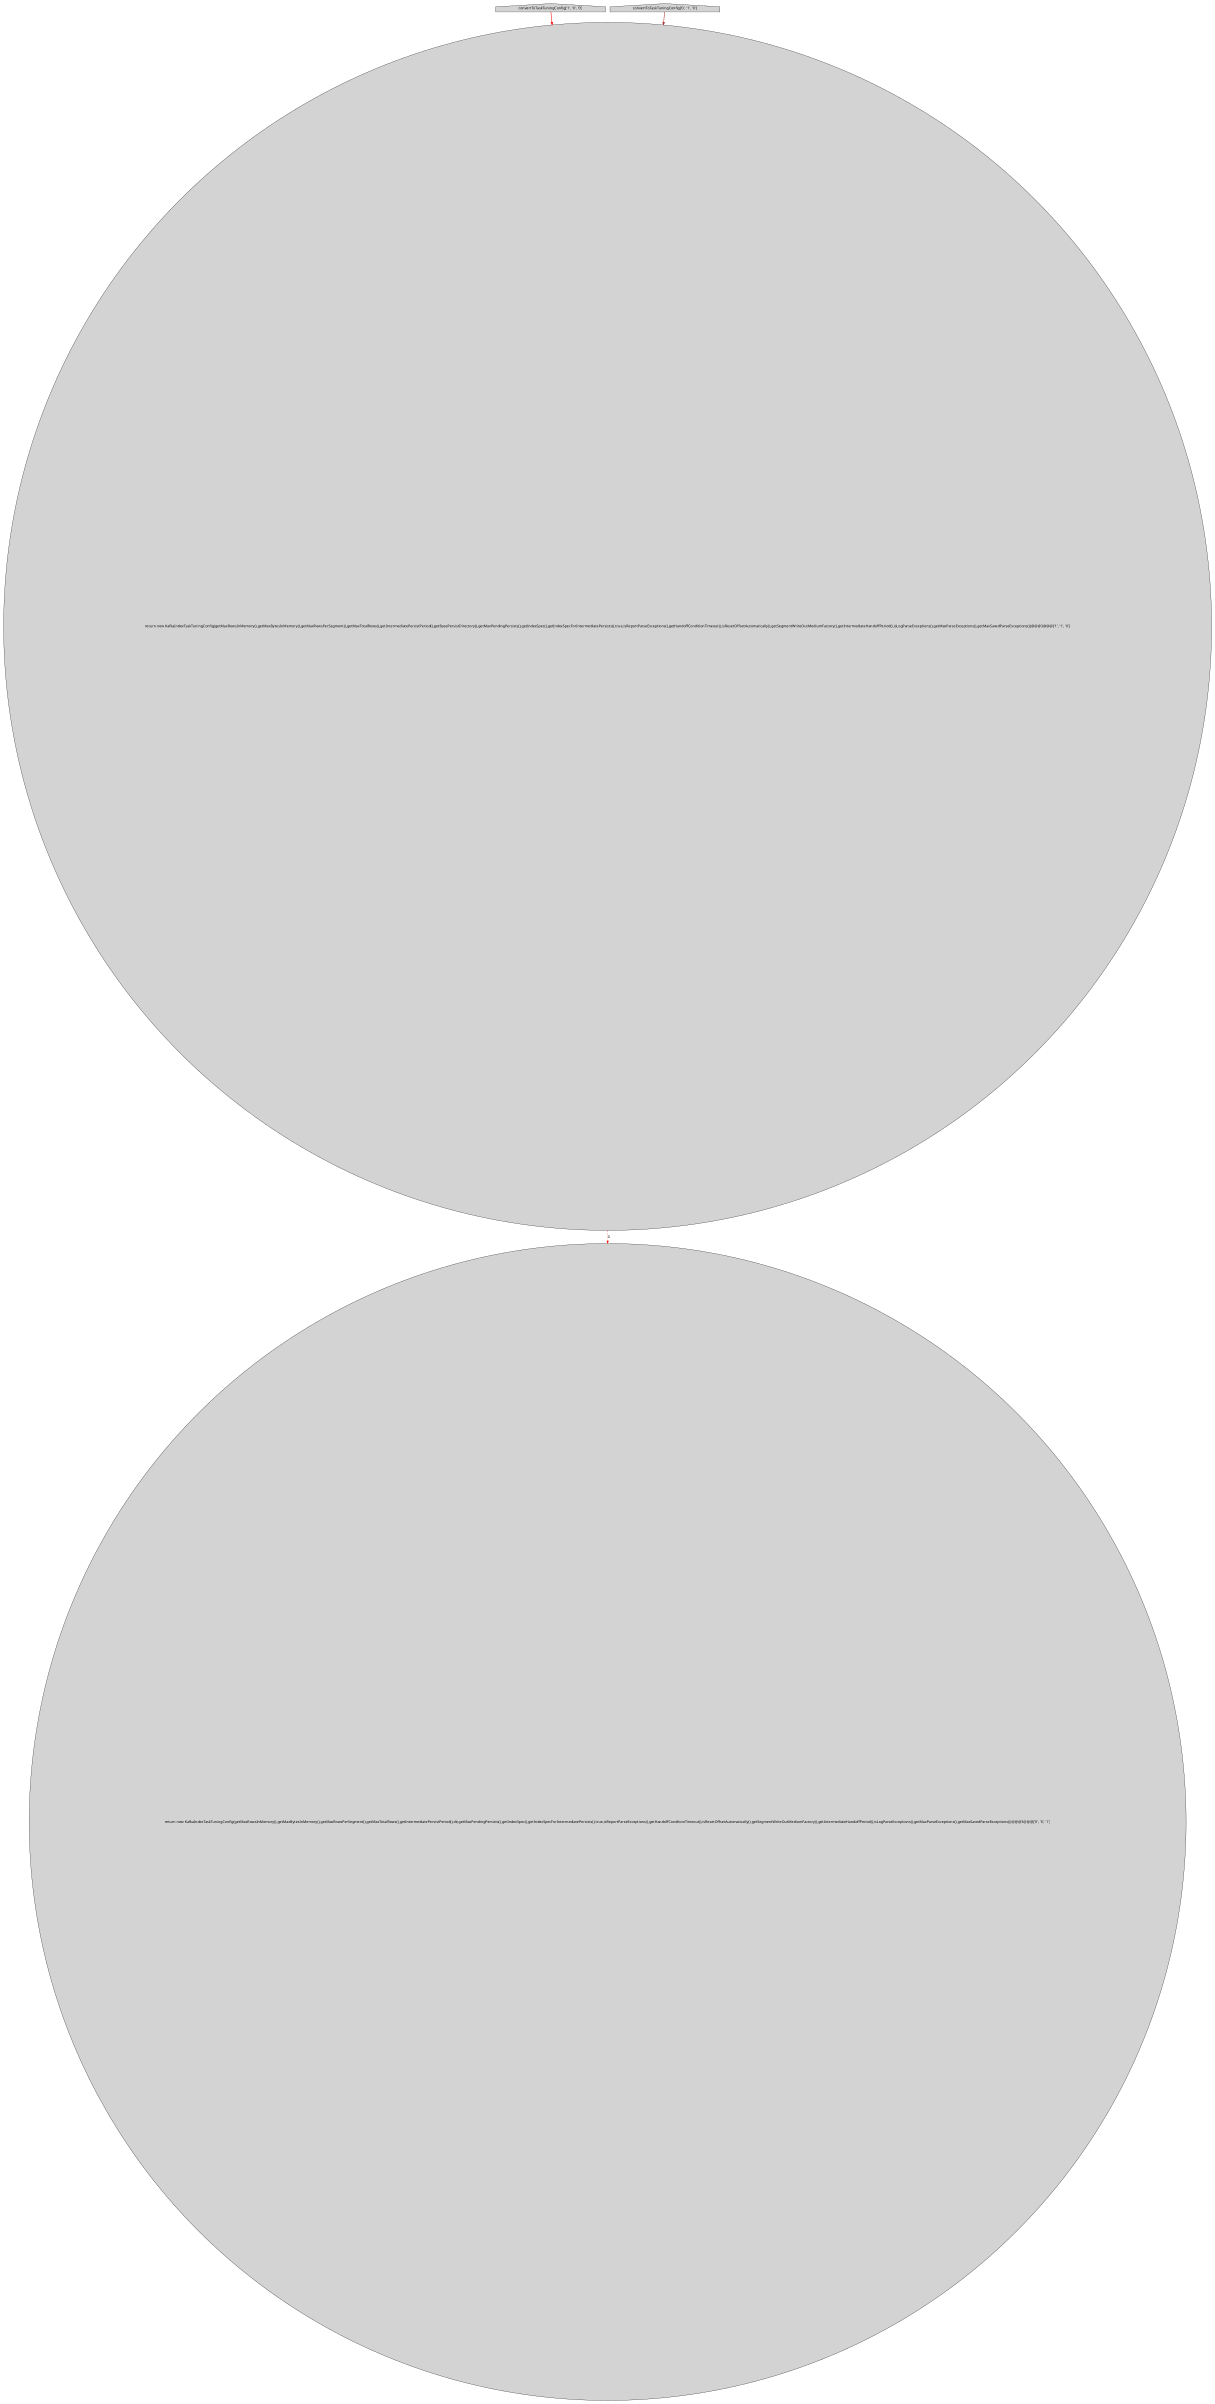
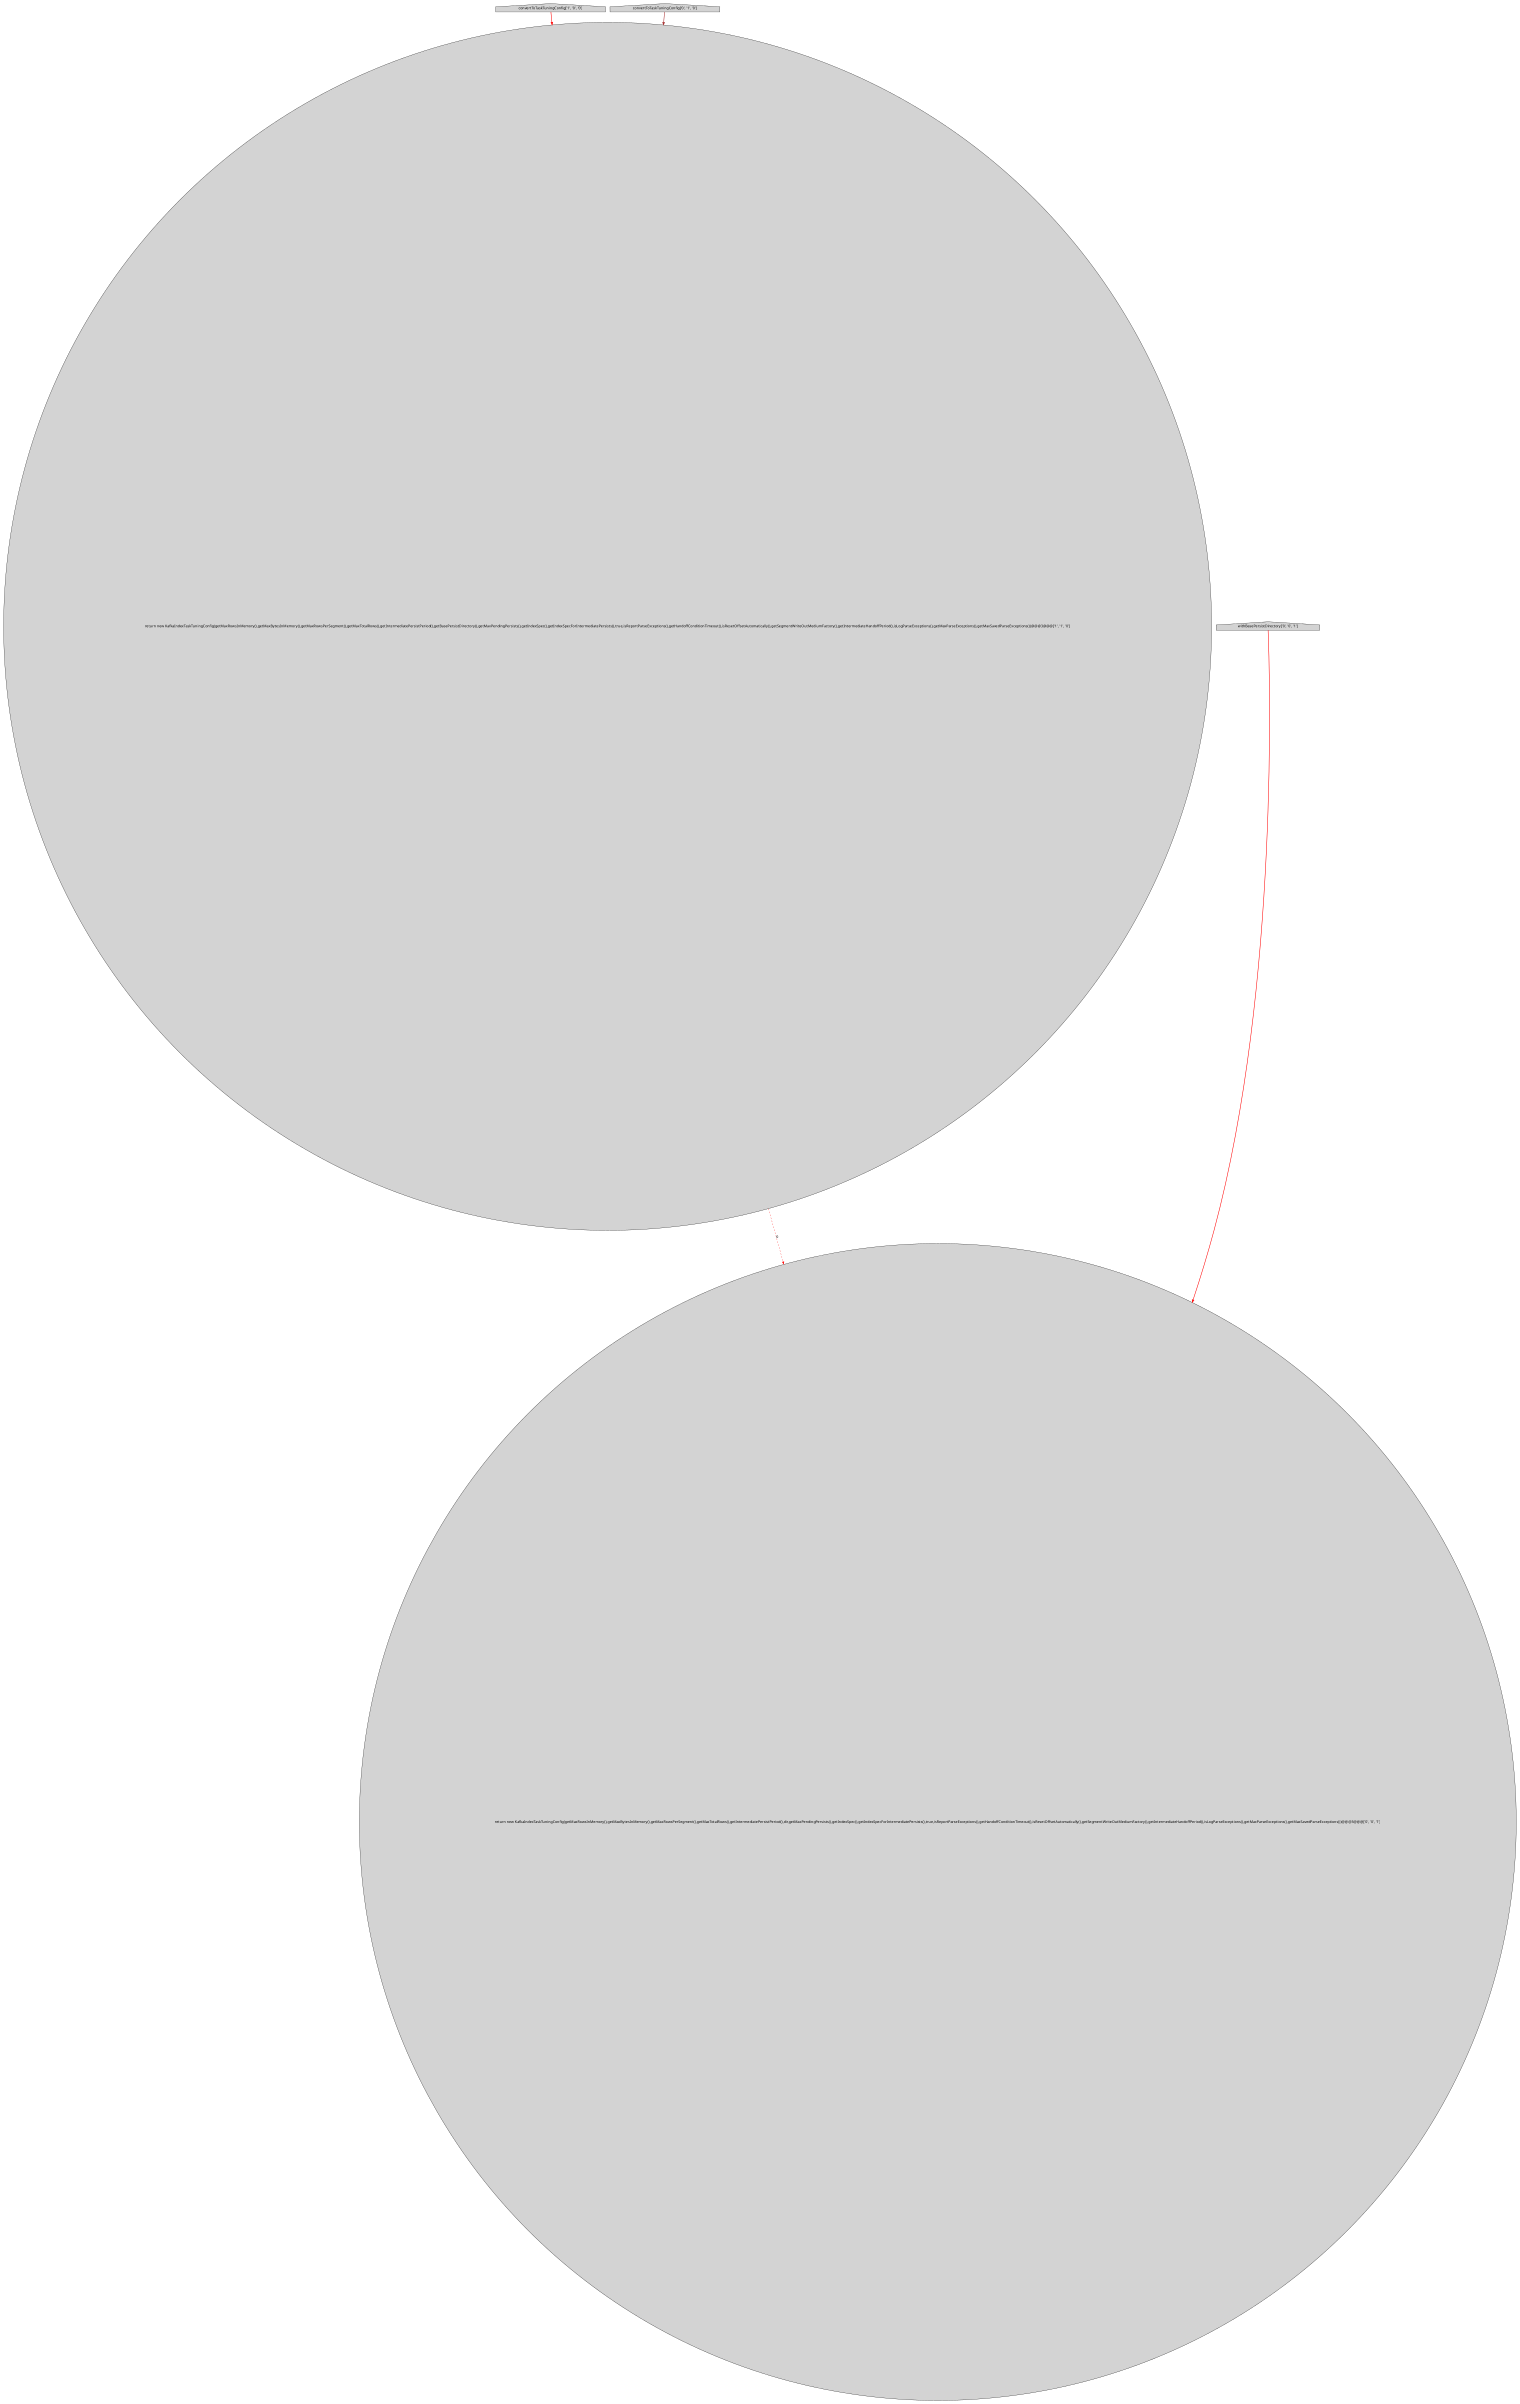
  digraph {
    fontname="Noto Sans"
    node [fillcolor=lightgray fontname="Noto Sans" shape=house style=filled]
    edge [color=red fontname="Noto Sans" style=bold]
    n1 [label="convertToTaskTuningConfig['1', '0', '0']"]
    n2 [label="return new KafkaIndexTaskTuningConfig(getMaxRowsInMemory(),getMaxBytesInMemory(),getMaxRowsPerSegment(),getMaxTotalRows(),getIntermediatePersistPeriod(),getBasePersistDirectory(),getMaxPendingPersists(),getIndexSpec(),getIndexSpecForIntermediatePersists(),true,isReportParseExceptions(),getHandoffConditionTimeout(),isResetOffsetAutomatically(),getSegmentWriteOutMediumFactory(),getIntermediateHandoffPeriod(),isLogParseExceptions(),getMaxParseExceptions(),getMaxSavedParseExceptions())@@@3@@@['1', '1', '0']" shape=circle]
    n3 [label="return new KafkaIndexTaskTuningConfig(getMaxRowsInMemory(),getMaxBytesInMemory(),getMaxRowsPerSegment(),getMaxTotalRows(),getIntermediatePersistPeriod(),dir,getMaxPendingPersists(),getIndexSpec(),getIndexSpecForIntermediatePersists(),true,isReportParseExceptions(),getHandoffConditionTimeout(),isResetOffsetAutomatically(),getSegmentWriteOutMediumFactory(),getIntermediateHandoffPeriod(),isLogParseExceptions(),getMaxParseExceptions(),getMaxSavedParseExceptions())@@@3@@@['0', '0', '1']" shape=circle]
    n4 [label="convertToTaskTuningConfig['0', '1', '0']"]
+   n5 [label="withBasePersistDirectory['0', '0', '1']"]
    n1 -> n2
    n2 -> n3 [label=0 style=dashed]
    n4 -> n2 [color=brown]
+   n5 -> n3
  }
